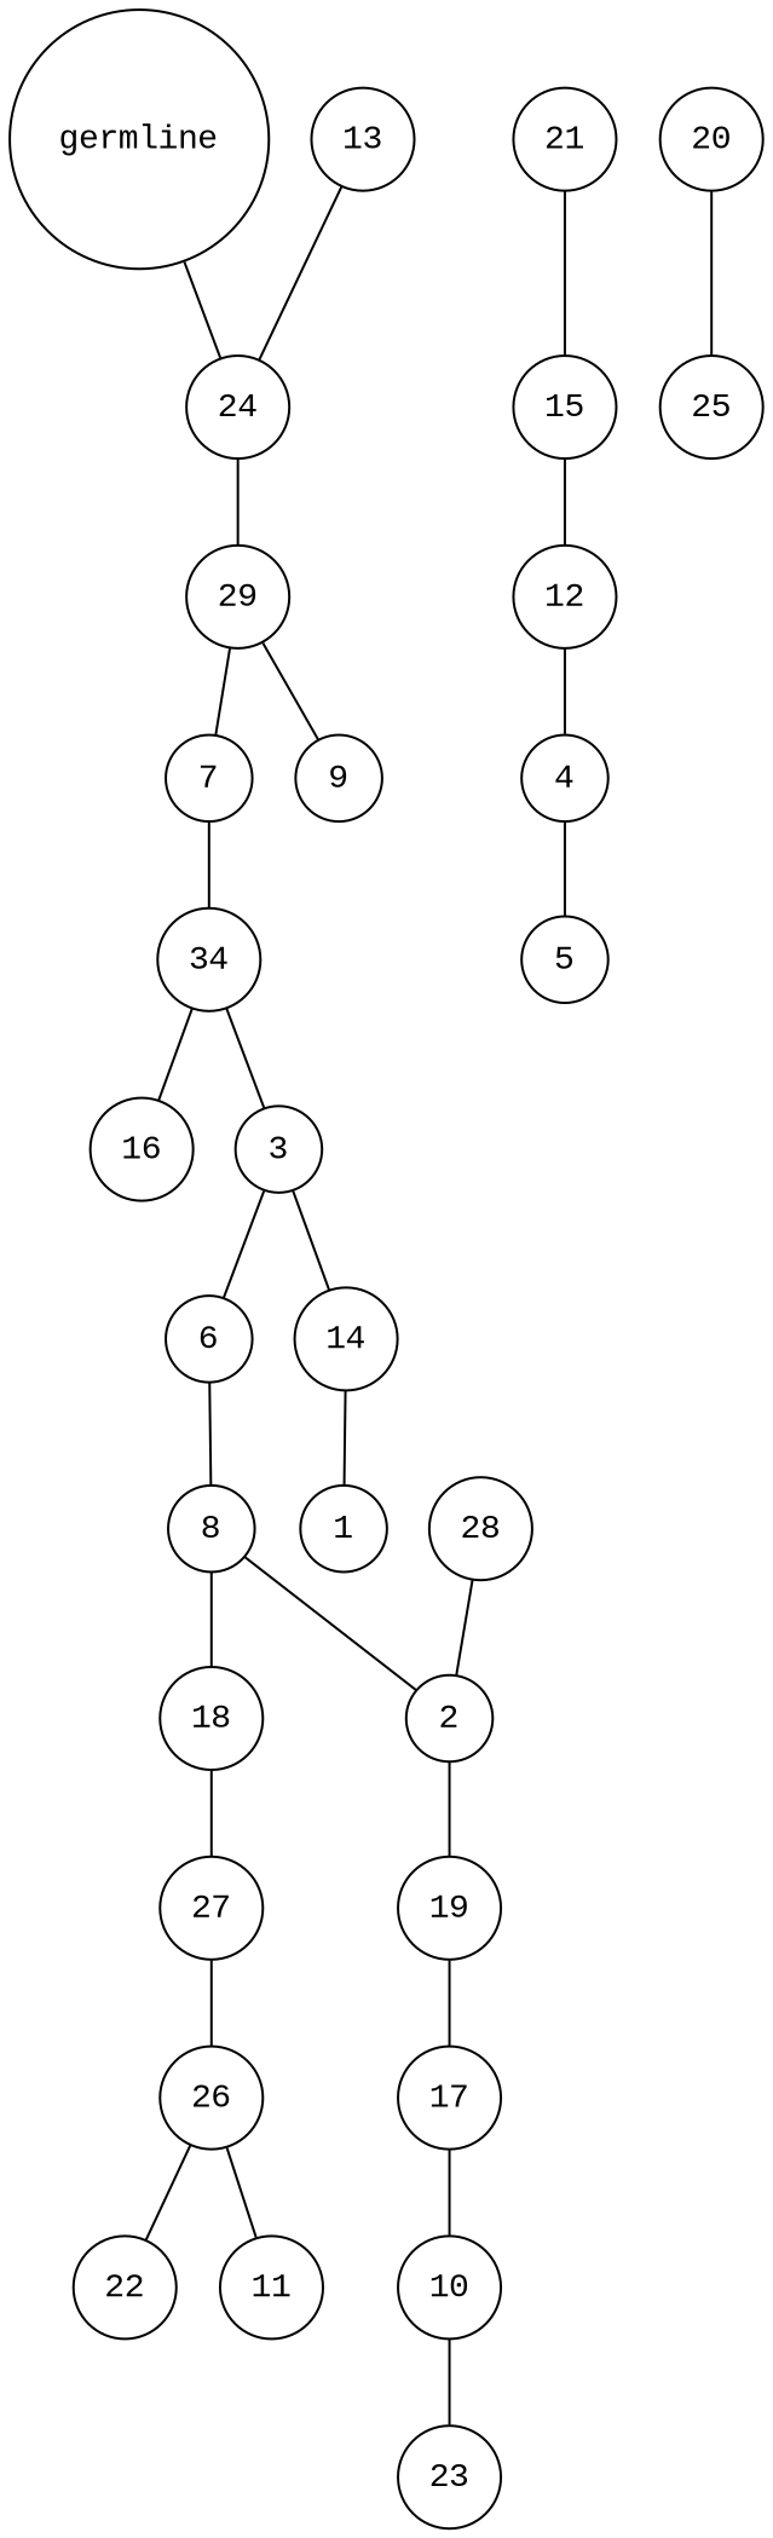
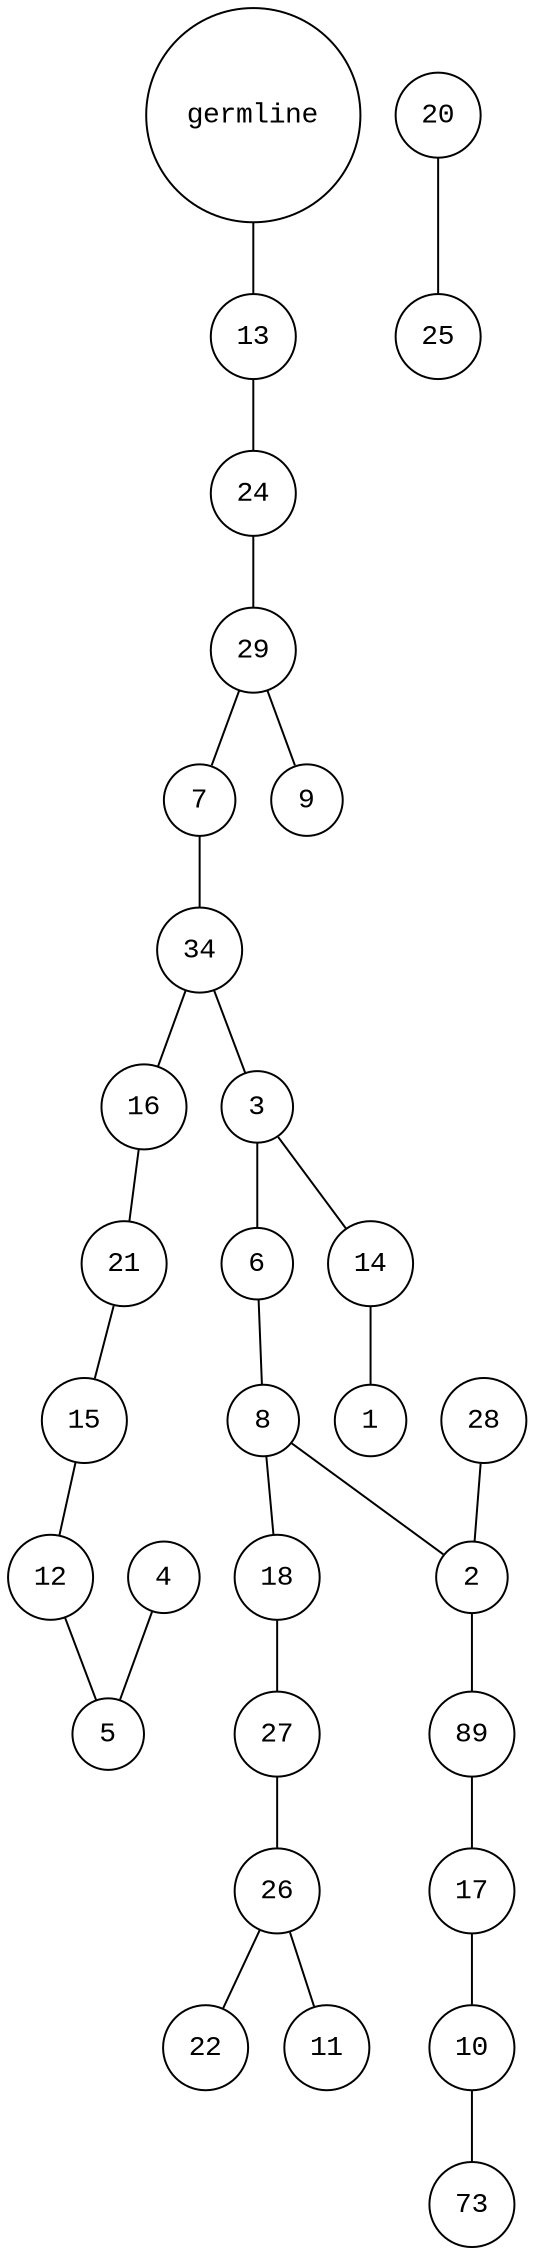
  graph {
    fontname="Liberation Mono"
    rankdir=UD
    splines=line
    node [fontname="Liberation Mono" shape=circle]
    edge [fontname="Liberation Mono"]
    n1 [label=germline]
    n2 [label=13]
    n3 [label=24]
    n4 [label=29]
    n5 [label=7]
    n6 [label=9]
    n7 [label=34]
    n8 [label=16]
    n9 [label=3]
    n10 [label=21]
    n11 [label=6]
    n12 [label=14]
    n13 [label=15]
    n14 [label=12]
    n15 [label=4]
    n16 [label=5]
    n17 [label=8]
    n18 [label=18]
    n19 [label=2]
    n20 [label=28]
    n21 [label=27]
-   n22 [label=19]
+   n22 [label=89]
    n23 [label=17]
    n24 [label=10]
-   n25 [label=23]
+   n25 [label=73]
    n26 [label=26]
    n27 [label=22]
    n28 [label=11]
    n29 [label=20]
    n30 [label=25]
    n31 [label=1]
-   n1 -- n3
+   n1 -- n2
    n2 -- n3
    n3 -- n4
    n4 -- n5
    n4 -- n6
    n5 -- n7
    n7 -- n8
    n7 -- n9
+   n8 -- n10
    n9 -- n11
    n9 -- n12
    n10 -- n13
    n11 -- n17
    n12 -- n31
    n13 -- n14
-   n14 -- n15
+   n14 -- n16
    n15 -- n16
    n17 -- n18
    n17 -- n19
    n18 -- n21
    n19 -- n22
    n20 -- n19
    n21 -- n26
    n22 -- n23
    n23 -- n24
    n24 -- n25
    n26 -- n27
    n26 -- n28
    n29 -- n30
  }
